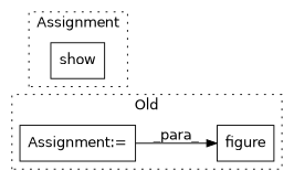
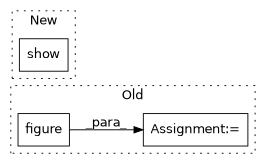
  digraph {
    rankdir=LR
    fontname="DejaVu Sans"
    node [a=32 shape=box fontname="DejaVu Sans"]
    n1 [l="12,1" label=figure s="229,268"]
    n2 [a=7 l=1 label="Assignment:=" s=210]
    n3 [l=6 label=show s=755]
    subgraph cluster_1 {
      label=Old
      style=dotted
      n1
      n2
    }
    subgraph cluster_2 {
-     label=Assignment
+     label=New
      style=dotted
      n3
    }
-   n2 -> n1 [label=_para_ fontname="DejaVu Sans"]
+   n1 -> n2 [label=_para_ fontname="DejaVu Sans"]
  }
